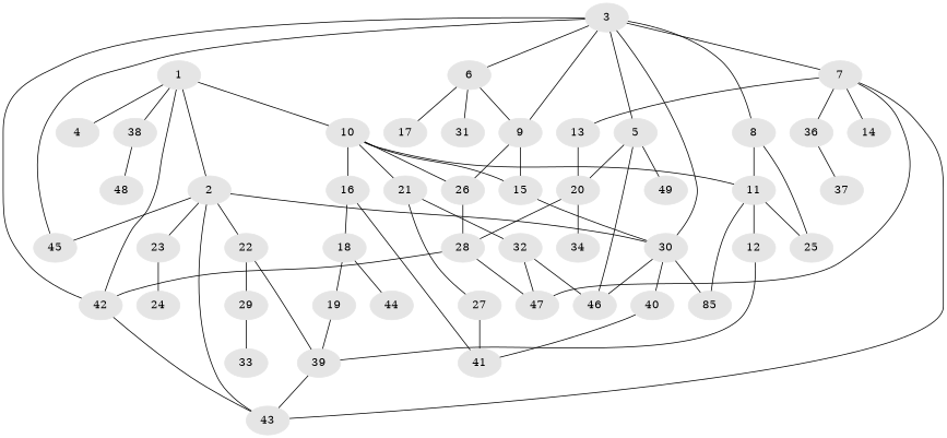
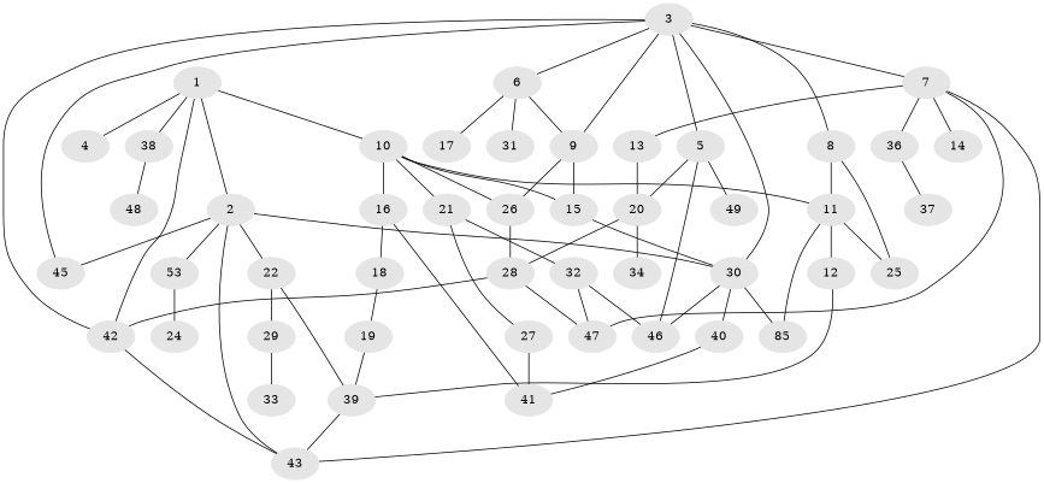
  graph {
    node [color=gray90 style=filled]
    edge [weight=1.0]
    1
    2
    4
    10
    38
    42
    22
-   23
+   23 [label=53]
    30
    43
    45
    11
    15
    26
    16
    21
    48
    3
    5
    6
    7
    8
    9
    39
    29
    24
    46
    n28 [label=85]
    40
    20
    49
    17
    31
    13
    14
    36
    47
    25
    28
    34
    37
    12
    18
    41
    27
    32
    19
-   44
    33
    1 -- 2
    1 -- 4
    1 -- 10
    1 -- 38
    1 -- 42
    2 -- 22
    2 -- 23
    2 -- 30
    2 -- 43
    2 -- 45
    10 -- 11
    10 -- 15
    10 -- 26
    10 -- 16 [weight=3.0]
    10 -- 21
    38 -- 48
    42 -- 43
    22 -- 39
    22 -- 29
    23 -- 24
    30 -- 46
    30 -- n28
    30 -- 40
    11 -- n28
    11 -- 25
    11 -- 12
    15 -- 30 [weight=4.0]
    26 -- 28 [weight=2.0]
    16 -- 18
    16 -- 41
    21 -- 27
    21 -- 32
    3 -- 42
    3 -- 30
    3 -- 45
    3 -- 5
    3 -- 6
    3 -- 7
    3 -- 8
    3 -- 9
    5 -- 46
    5 -- 20
    5 -- 49
    6 -- 9
    6 -- 17
    6 -- 31
    7 -- 43
    7 -- 13
    7 -- 14
    7 -- 36
    7 -- 47
    8 -- 11
    8 -- 25
    9 -- 15
    9 -- 26
    39 -- 43
    29 -- 33
    40 -- 41
    20 -- 28
    20 -- 34
    13 -- 20 [weight=2.0]
    36 -- 37
    28 -- 42
    28 -- 47
    12 -- 39
    18 -- 19
-   18 -- 44
    27 -- 41
    32 -- 46 [weight=2.0]
    32 -- 47
    19 -- 39
  }
